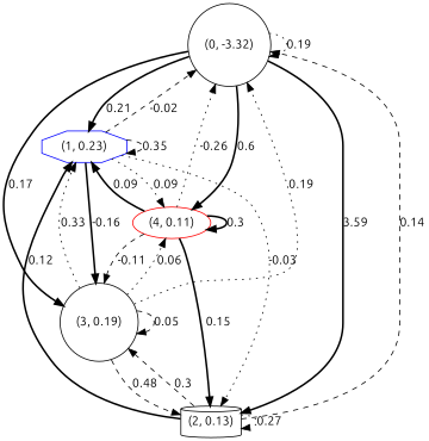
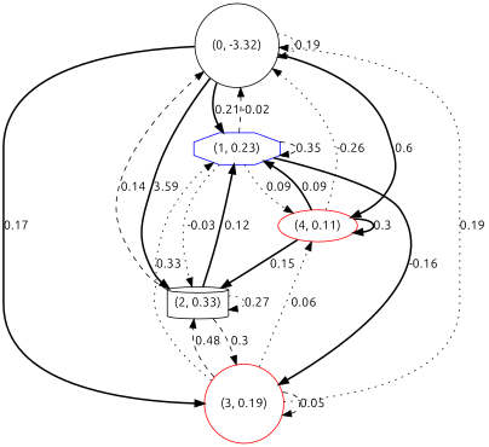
  digraph {
    fontname=Ubuntu
    node [color=black fontname=Ubuntu shape=circle]
    edge [fontname=Ubuntu style=bold]
    n1 [label="(0, -3.32)"]
    n2 [color=blue label="(1, 0.23)" shape=octagon]
-   n3 [label="(2, 0.13)" shape=cylinder]
-   n4 [label="(3, 0.19)"]
+   n3 [label="(2, 0.33)" shape=cylinder]
+   n4 [color=red label="(3, 0.19)"]
    n5 [color=red label="(4, 0.11)" shape=ellipse]
    n1 -> n1 [label=0.19 style=dotted]
    n1 -> n2 [label=0.21]
    n1 -> n3 [label=3.59]
    n1 -> n4 [label=0.17]
    n1 -> n5 [label=0.6]
    n2 -> n1 [label=-0.02 style=dashed]
    n2 -> n2 [label=0.35 style=dashed]
    n2 -> n3 [label=-0.03 style=dotted]
    n2 -> n4 [label=-0.16]
    n2 -> n5 [label=0.09 style=dotted]
    n3 -> n1 [label=0.14 style=dashed]
    n3 -> n2 [label=0.12]
    n3 -> n3 [label=0.27 style=dotted]
    n3 -> n4 [label=0.3 style=dashed]
    n4 -> n1 [label=0.19 style=dotted]
    n4 -> n2 [label=0.33 style=dotted]
    n4 -> n3 [label=0.48 style=dashed]
    n4 -> n4 [label=0.05 style=dashed]
    n4 -> n5 [label=0.06 style=dotted]
    n5 -> n1 [label=-0.26 style=dotted]
    n5 -> n2 [label=0.09]
    n5 -> n3 [label=0.15]
-   n5 -> n4 [label=-0.11 style=dashed]
    n5 -> n5 [label=0.3]
  }
